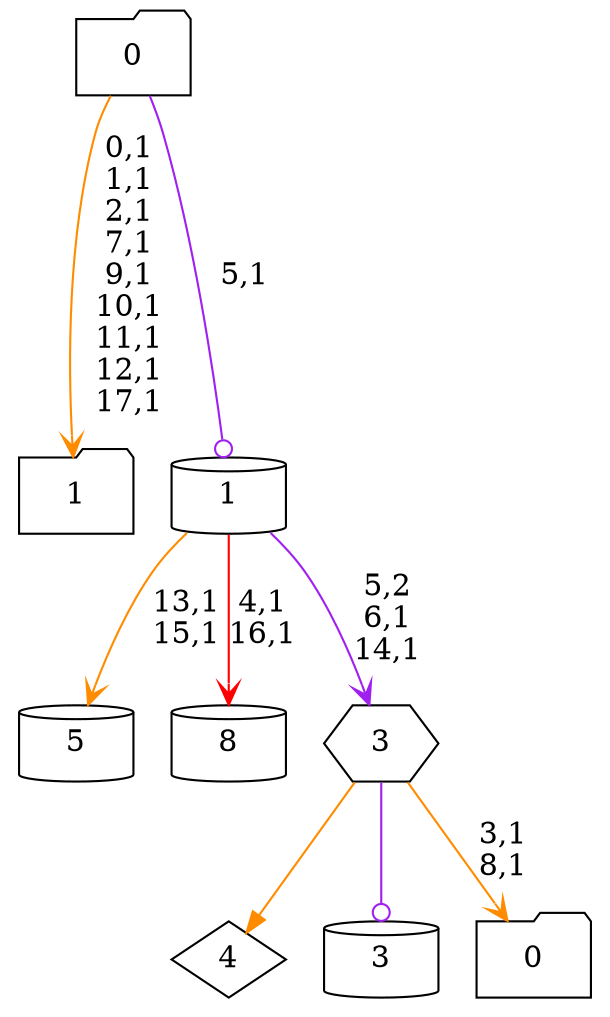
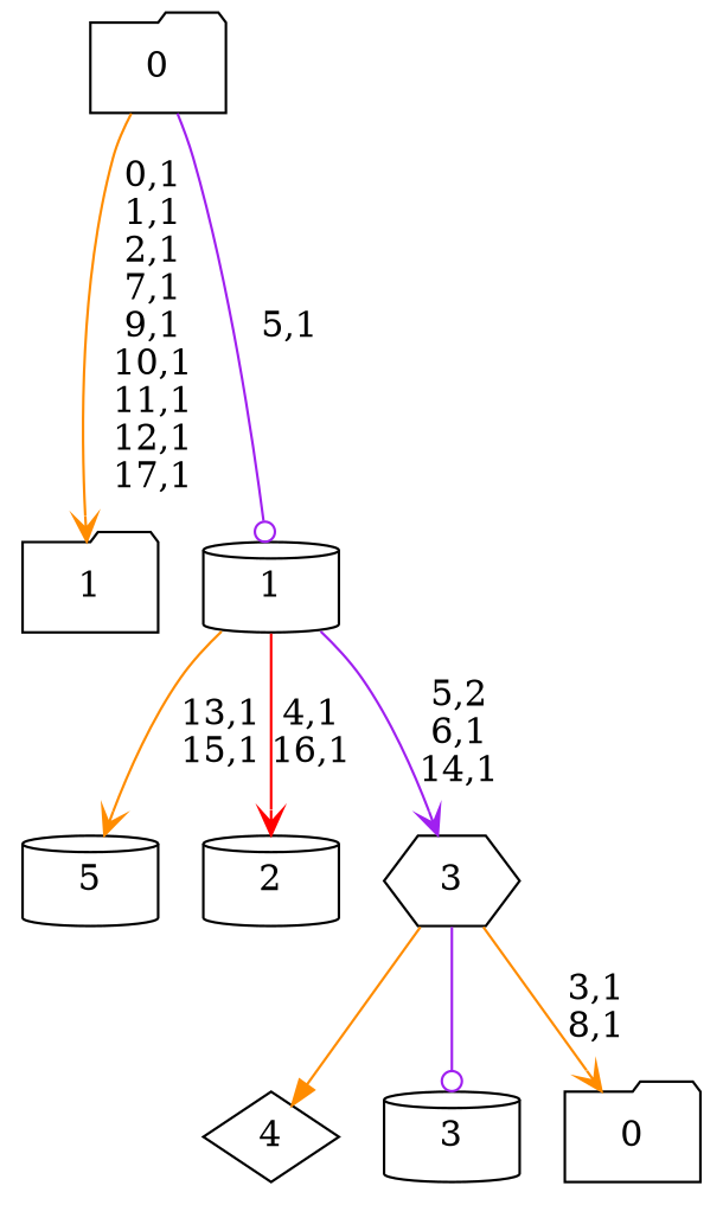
  digraph {
    node [shape=cylinder]
    edge [color=darkorange arrowhead=vee]
    n1 [label=5]
    n2 [label=4 shape=diamond]
    n3 [label=3]
-   n4 [label=8]
+   n4 [label=2]
    n5 [label=1 shape=folder]
    n6 [label=0 shape=folder]
    3 [shape=hexagon]
    1
    0 [shape=folder]
    3 -> n2 [arrowhead=normal]
    3 -> n3 [color=purple arrowhead=odot]
    3 -> n6 [label="3,1\n8,1"]
    1 -> n1 [label="13,1\n15,1"]
    1 -> n4 [label="4,1\n16,1" color=red]
    1 -> 3 [label="5,2\n6,1\n14,1" color=purple]
    0 -> n5 [label="0,1\n1,1\n2,1\n7,1\n9,1\n10,1\n11,1\n12,1\n17,1"]
    0 -> 1 [label="5,1" color=purple arrowhead=odot]
  }
